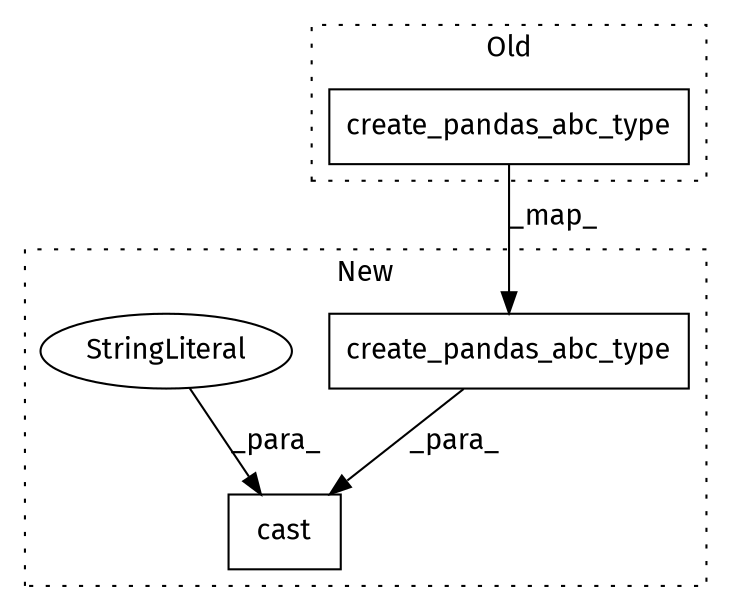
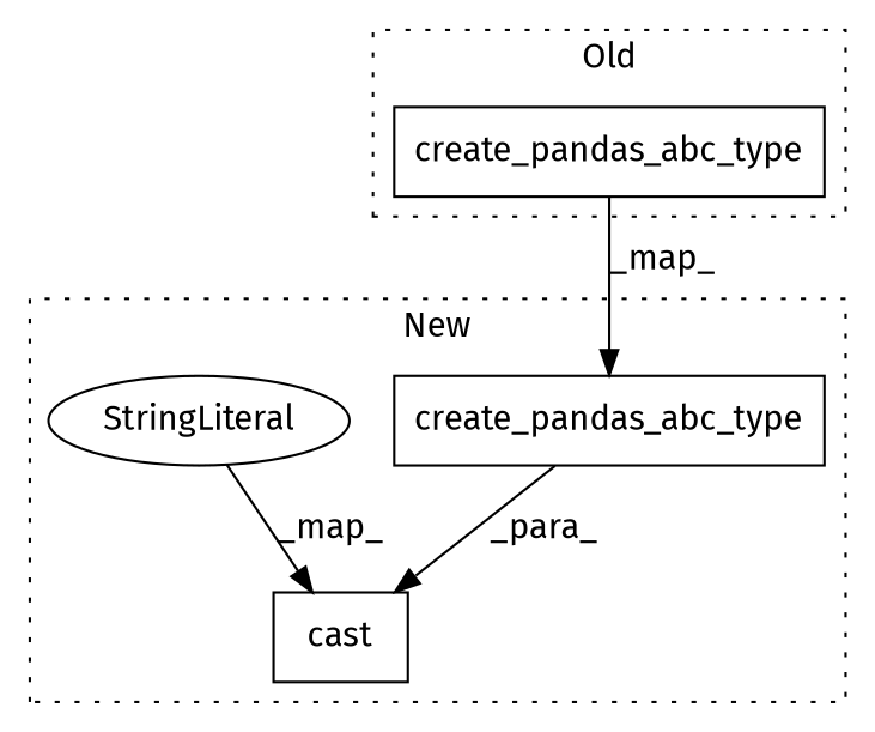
  digraph {
    fontname="Fira Sans"
    node [a=32 l="23,2" shape=box fontname="Fira Sans"]
    edge [fontname="Fira Sans"]
    n1 [label=create_pandas_abc_type s="4084,4175"]
    n2 [l="5,1" label=cast s="4059,4177"]
    n3 [a=45 l=19 label=StringLiteral s=4064 shape=ellipse]
    n4 [label=create_pandas_abc_type s="3691,3782"]
    subgraph cluster_1 {
      label=New
      style=dotted
      n1
      n2
      n3
    }
    subgraph cluster_2 {
      label=Old
      style=dotted
      n4
    }
    n1 -> n2 [label=_para_]
-   n3 -> n2 [label=_para_]
+   n3 -> n2 [label=_map_]
    n4 -> n1 [label=_map_]
  }
